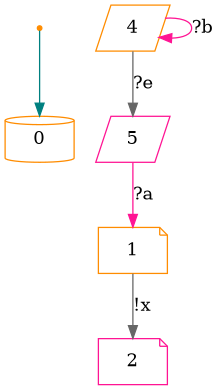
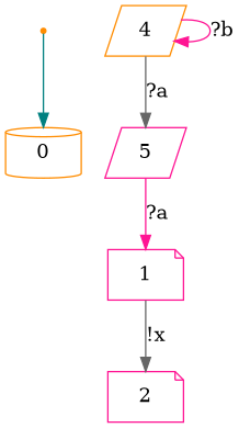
  digraph {
    node [color=darkorange shape=note]
    edge [color=gray40]
    ENTRY [shape=point]
    0 [shape=cylinder]
-   1
+   1 [color=deeppink]
    2 [color=deeppink]
    4 [shape=parallelogram]
    5 [color=deeppink shape=parallelogram]
    ENTRY -> 0 [color=teal]
    1 -> 2 [label="!x"]
    4 -> 4 [color=deeppink label="?b"]
-   4 -> 5 [label="?e"]
+   4 -> 5 [label="?a"]
    5 -> 1 [color=deeppink label="?a"]
  }
